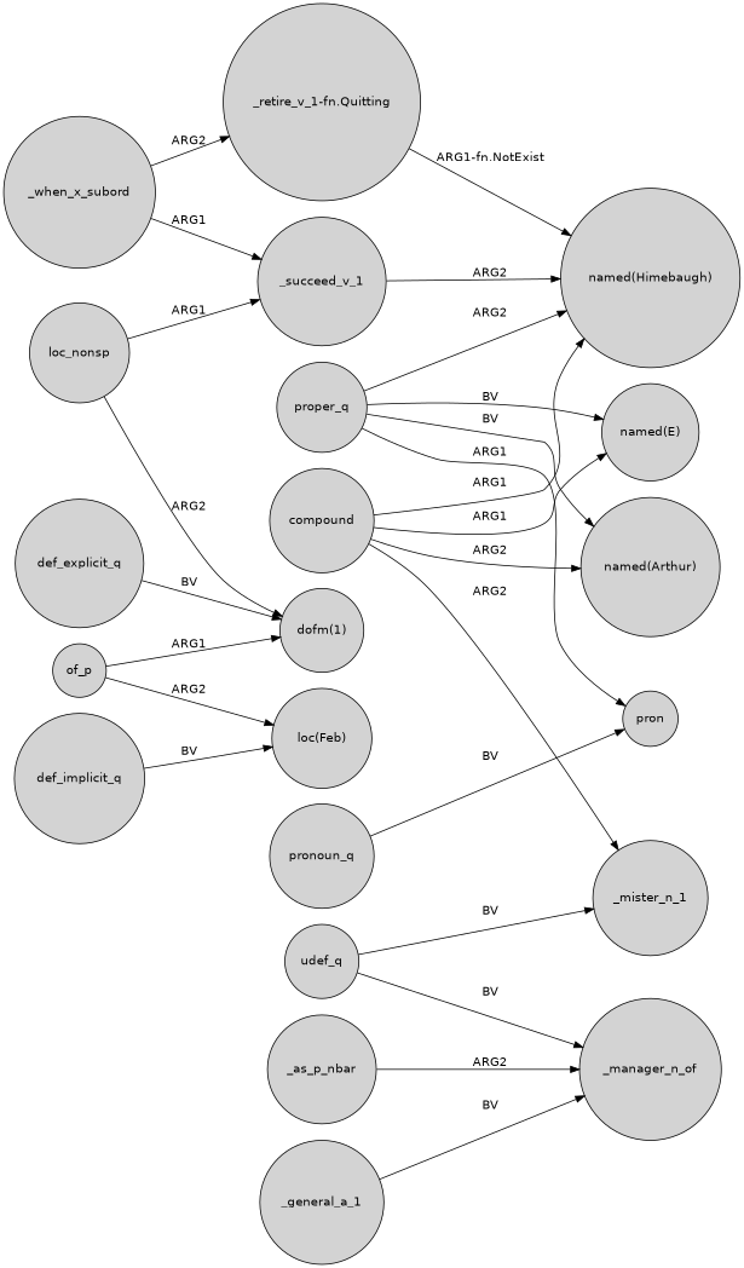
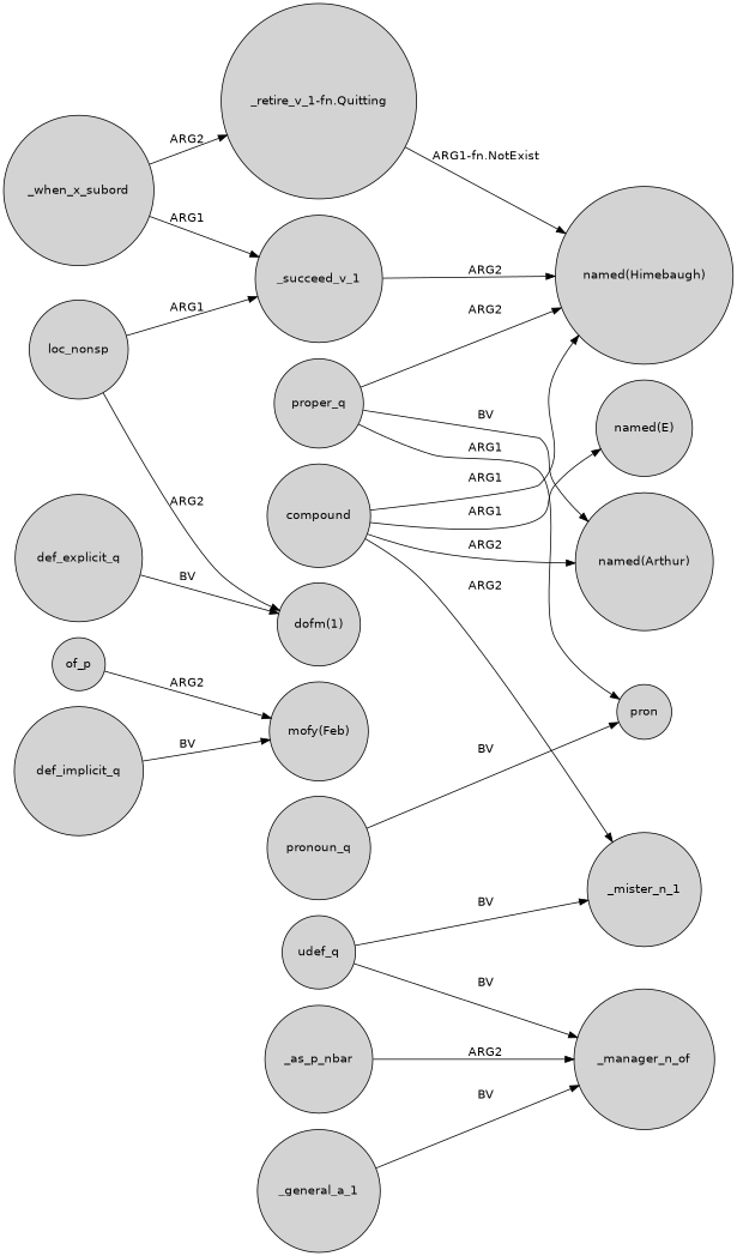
  digraph {
    fontname="DejaVu Sans"
    rankdir=LR
    node [fontname="DejaVu Sans" shape=circle style=filled]
    edge [fontname="DejaVu Sans"]
    proper_q
    "named(Himebaugh)"
    "named(E)"
    "named(Arthur)"
    pron
    of_p
-   "mofy(Feb)" [label="loc(Feb)"]
+   "mofy(Feb)"
    "dofm(1)"
    "_retire_v_1-fn.Quitting"
    loc_nonsp
    _succeed_v_1
    compound
    _mister_n_1
    def_implicit_q
    _when_x_subord
    udef_q
    _manager_n_of
    _as_p_nbar
    pronoun_q
    def_explicit_q
    _general_a_1
    proper_q -> "named(Himebaugh)" [label=ARG2]
-   proper_q -> "named(E)" [label=BV]
    proper_q -> "named(Arthur)" [label=BV]
    proper_q -> pron [label=ARG1]
    of_p -> "mofy(Feb)" [label=ARG2]
-   of_p -> "dofm(1)" [label=ARG1]
    "_retire_v_1-fn.Quitting" -> "named(Himebaugh)" [label="ARG1-fn.NotExist"]
    loc_nonsp -> "dofm(1)" [label=ARG2]
    loc_nonsp -> _succeed_v_1 [label=ARG1]
    _succeed_v_1 -> "named(Himebaugh)" [label=ARG2]
    compound -> "named(Himebaugh)" [label=ARG1]
    compound -> "named(E)" [label=ARG1]
    compound -> "named(Arthur)" [label=ARG2]
    compound -> _mister_n_1 [label=ARG2]
    def_implicit_q -> "mofy(Feb)" [label=BV]
    _when_x_subord -> "_retire_v_1-fn.Quitting" [label=ARG2]
    _when_x_subord -> _succeed_v_1 [label=ARG1]
    udef_q -> _mister_n_1 [label=BV]
    udef_q -> _manager_n_of [label=BV]
    _as_p_nbar -> _manager_n_of [label=ARG2]
    pronoun_q -> pron [label=BV]
    def_explicit_q -> "dofm(1)" [label=BV]
    _general_a_1 -> _manager_n_of [label=BV]
  }
